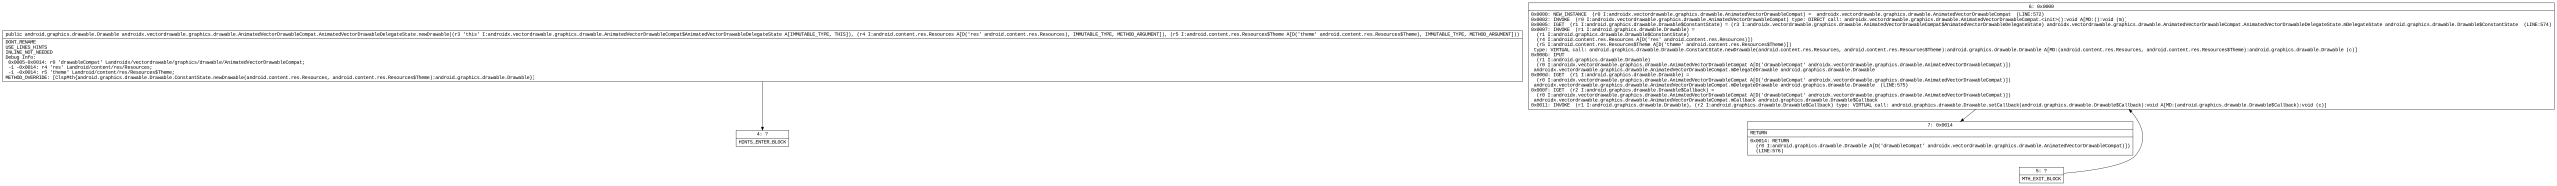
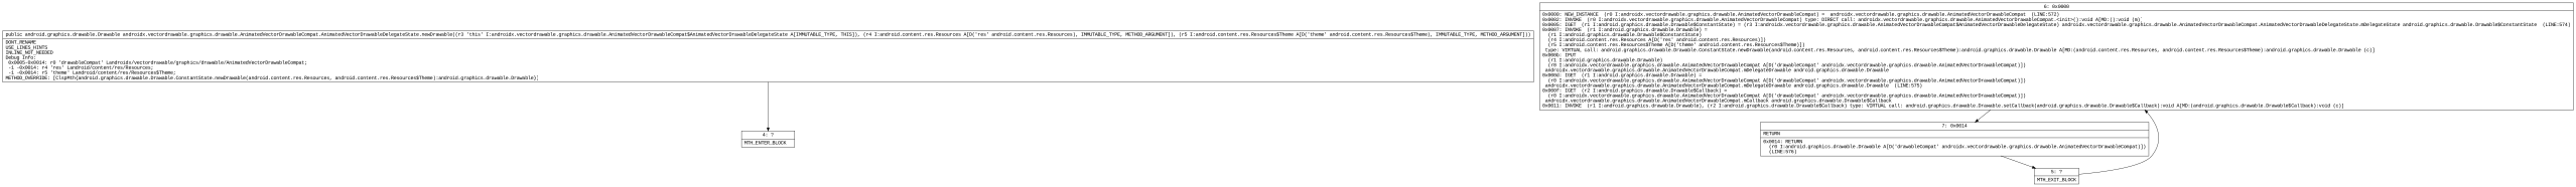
  digraph {
    fontname="Liberation Mono"
    node [fontname="Liberation Mono" shape=record]
    edge [fontname="Liberation Mono"]
-   n1 [label="{4\:\ ?|HINTS_ENTER_BLOCK\l}"]
+   n1 [label="{4\:\ ?|MTH_ENTER_BLOCK\l}"]
    n2 [label="{6\:\ 0x0000|0x0000: NEW_INSTANCE  (r0 I:androidx.vectordrawable.graphics.drawable.AnimatedVectorDrawableCompat) =  androidx.vectordrawable.graphics.drawable.AnimatedVectorDrawableCompat  (LINE:572)\l0x0002: INVOKE  (r0 I:androidx.vectordrawable.graphics.drawable.AnimatedVectorDrawableCompat) type: DIRECT call: androidx.vectordrawable.graphics.drawable.AnimatedVectorDrawableCompat.\<init\>():void A[MD:():void (m)]\l0x0005: IGET  (r1 I:android.graphics.drawable.Drawable$ConstantState) = (r3 I:androidx.vectordrawable.graphics.drawable.AnimatedVectorDrawableCompat$AnimatedVectorDrawableDelegateState) androidx.vectordrawable.graphics.drawable.AnimatedVectorDrawableCompat.AnimatedVectorDrawableDelegateState.mDelegateState android.graphics.drawable.Drawable$ConstantState  (LINE:574)\l0x0007: INVOKE  (r1 I:android.graphics.drawable.Drawable) = \l  (r1 I:android.graphics.drawable.Drawable$ConstantState)\l  (r4 I:android.content.res.Resources A[D('res' android.content.res.Resources)])\l  (r5 I:android.content.res.Resources$Theme A[D('theme' android.content.res.Resources$Theme)])\l type: VIRTUAL call: android.graphics.drawable.Drawable.ConstantState.newDrawable(android.content.res.Resources, android.content.res.Resources$Theme):android.graphics.drawable.Drawable A[MD:(android.content.res.Resources, android.content.res.Resources$Theme):android.graphics.drawable.Drawable (c)]\l0x000b: IPUT  \l  (r1 I:android.graphics.drawable.Drawable)\l  (r0 I:androidx.vectordrawable.graphics.drawable.AnimatedVectorDrawableCompat A[D('drawableCompat' androidx.vectordrawable.graphics.drawable.AnimatedVectorDrawableCompat)])\l androidx.vectordrawable.graphics.drawable.AnimatedVectorDrawableCompat.mDelegateDrawable android.graphics.drawable.Drawable \l0x000d: IGET  (r1 I:android.graphics.drawable.Drawable) = \l  (r0 I:androidx.vectordrawable.graphics.drawable.AnimatedVectorDrawableCompat A[D('drawableCompat' androidx.vectordrawable.graphics.drawable.AnimatedVectorDrawableCompat)])\l androidx.vectordrawable.graphics.drawable.AnimatedVectorDrawableCompat.mDelegateDrawable android.graphics.drawable.Drawable  (LINE:575)\l0x000f: IGET  (r2 I:android.graphics.drawable.Drawable$Callback) = \l  (r0 I:androidx.vectordrawable.graphics.drawable.AnimatedVectorDrawableCompat A[D('drawableCompat' androidx.vectordrawable.graphics.drawable.AnimatedVectorDrawableCompat)])\l androidx.vectordrawable.graphics.drawable.AnimatedVectorDrawableCompat.mCallback android.graphics.drawable.Drawable$Callback \l0x0011: INVOKE  (r1 I:android.graphics.drawable.Drawable), (r2 I:android.graphics.drawable.Drawable$Callback) type: VIRTUAL call: android.graphics.drawable.Drawable.setCallback(android.graphics.drawable.Drawable$Callback):void A[MD:(android.graphics.drawable.Drawable$Callback):void (c)]\l}"]
    n3 [label="{7\:\ 0x0014|RETURN\l|0x0014: RETURN  \l  (r0 I:android.graphics.drawable.Drawable A[D('drawableCompat' androidx.vectordrawable.graphics.drawable.AnimatedVectorDrawableCompat)])\l  (LINE:576)\l}"]
    n4 [label="{5\:\ ?|MTH_EXIT_BLOCK\l}"]
    n5 [label="{public android.graphics.drawable.Drawable androidx.vectordrawable.graphics.drawable.AnimatedVectorDrawableCompat.AnimatedVectorDrawableDelegateState.newDrawable((r3 'this' I:androidx.vectordrawable.graphics.drawable.AnimatedVectorDrawableCompat$AnimatedVectorDrawableDelegateState A[IMMUTABLE_TYPE, THIS]), (r4 I:android.content.res.Resources A[D('res' android.content.res.Resources), IMMUTABLE_TYPE, METHOD_ARGUMENT]), (r5 I:android.content.res.Resources$Theme A[D('theme' android.content.res.Resources$Theme), IMMUTABLE_TYPE, METHOD_ARGUMENT]))  | DONT_RENAME\lUSE_LINES_HINTS\lINLINE_NOT_NEEDED\lDebug Info:\l  0x0005\-0x0014: r0 'drawableCompat' Landroidx\/vectordrawable\/graphics\/drawable\/AnimatedVectorDrawableCompat;\l  \-1 \-0x0014: r4 'res' Landroid\/content\/res\/Resources;\l  \-1 \-0x0014: r5 'theme' Landroid\/content\/res\/Resources$Theme;\lMETHOD_OVERRIDE: [ClspMth\{android.graphics.drawable.Drawable.ConstantState.newDrawable(android.content.res.Resources, android.content.res.Resources$Theme):android.graphics.drawable.Drawable\}]\l}"]
    n2 -> n3
+   n3 -> n4
    n4 -> n2
    n5 -> n1
  }
